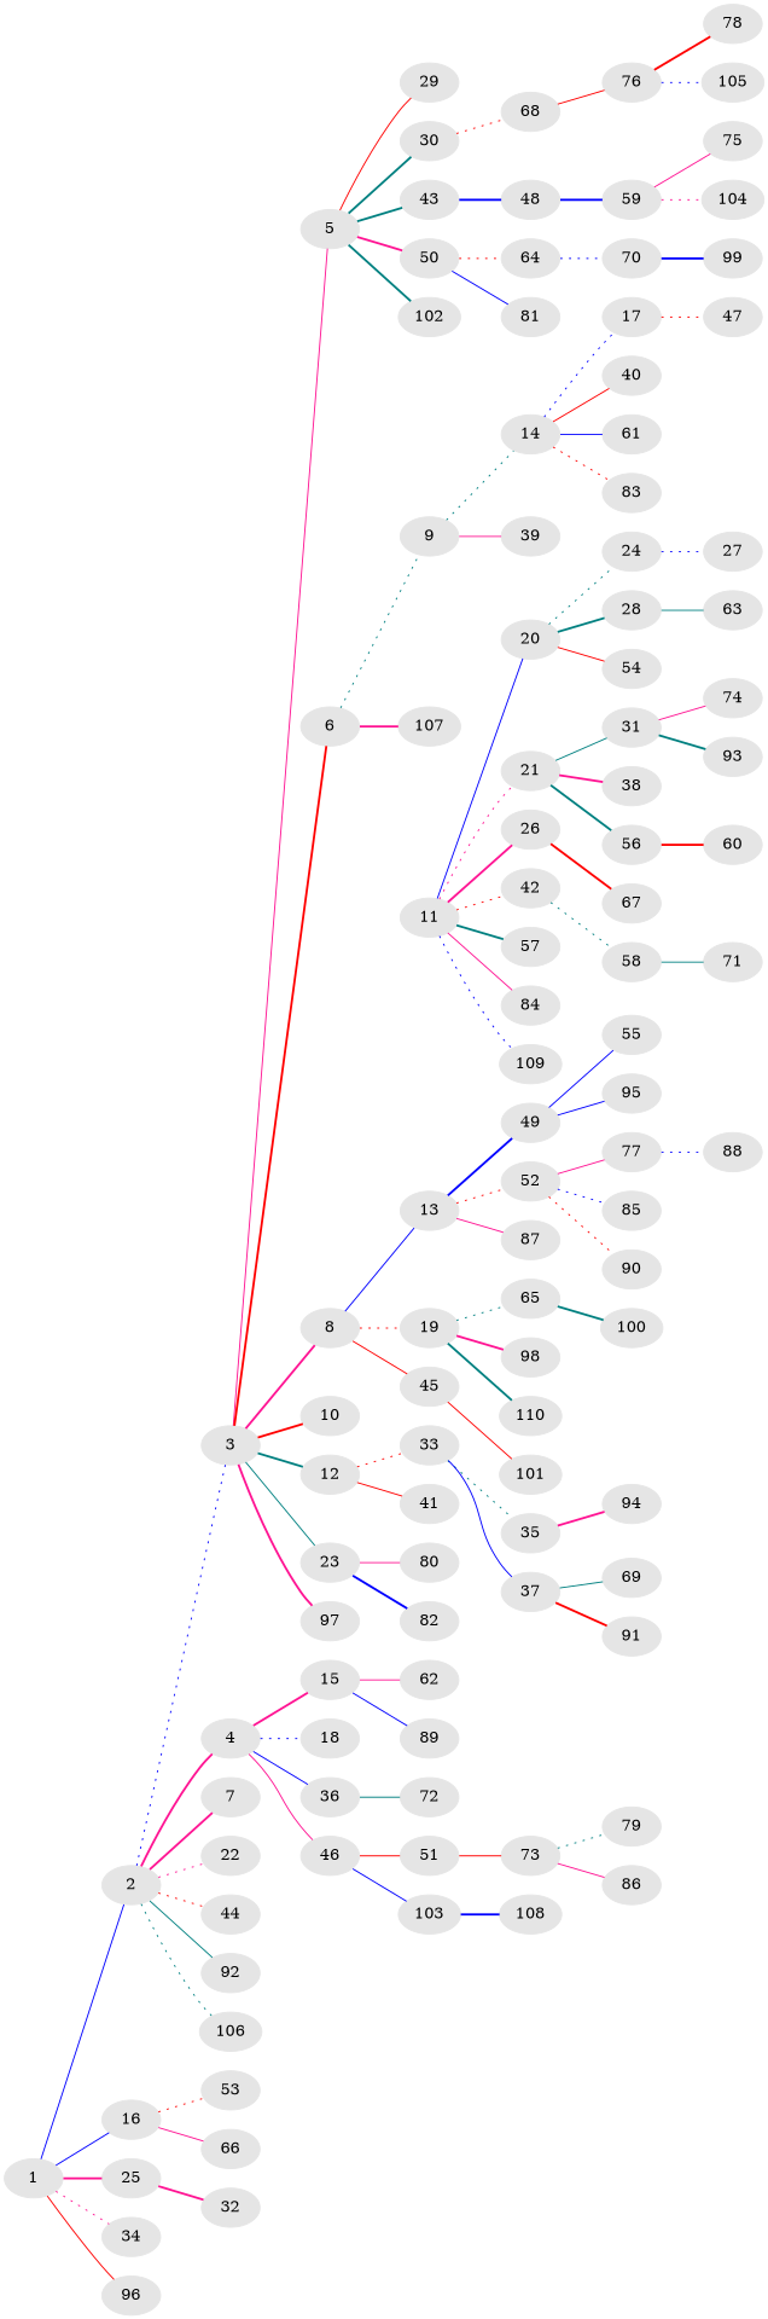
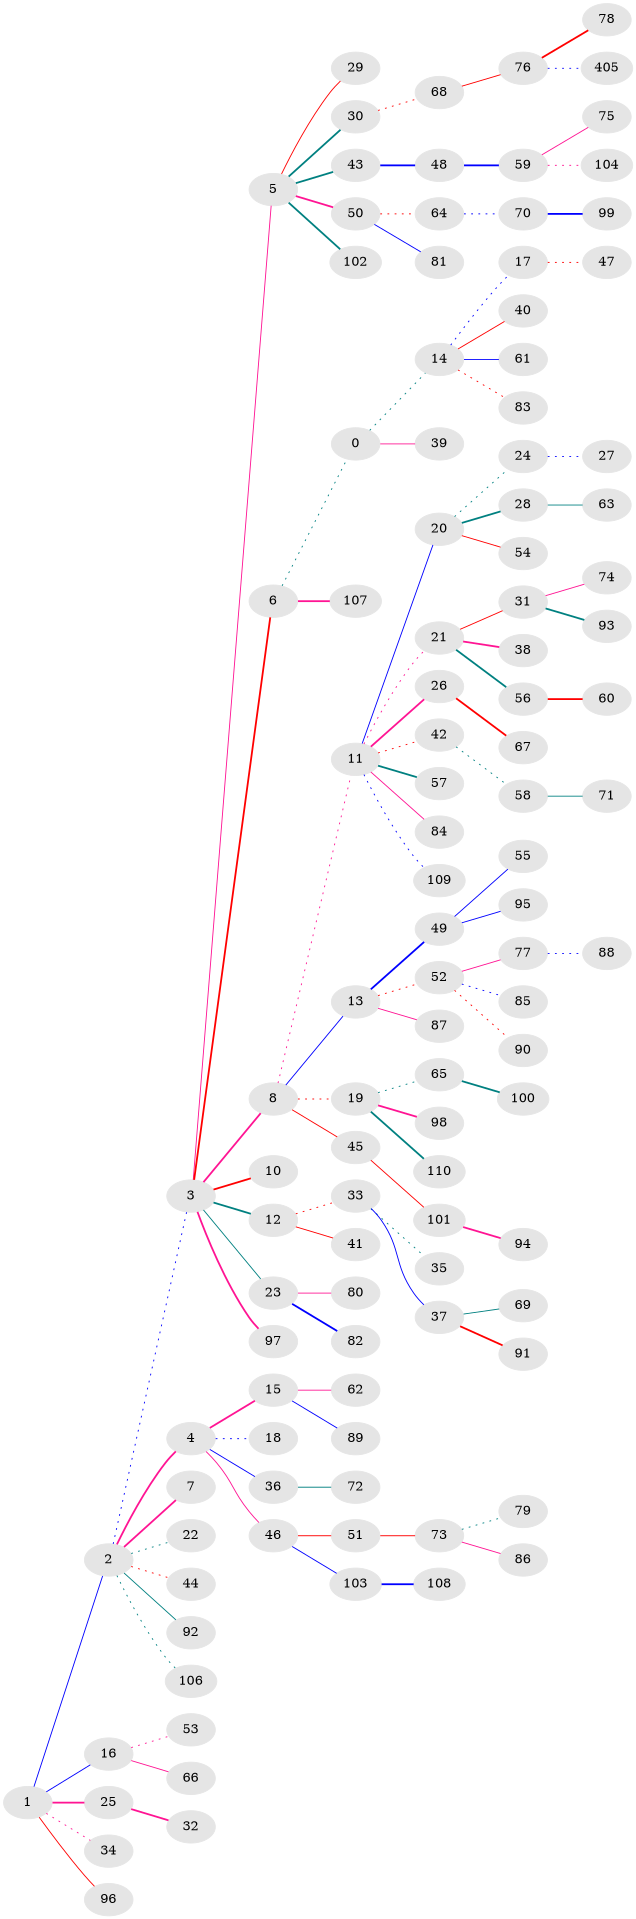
  graph {
    rankdir=LR
    node [color=gray90 style=filled]
    edge [color=deeppink style=solid]
    1
    2
    16
    25
    34
    96
    3
    4
    7
    22
    44
    92
    106
    53
    66
    32
    5
    6
    8
    10
    12
    23
    97
    15
    18
    36
    46
    29
    30
    43
    50
    102
-   9
+   9 [label=0]
    107
    11
    13
    19
    45
    33
    41
    80
    82
    62
    89
    72
    51
    103
    68
    48
    64
    81
    14
    39
    20
    21
    26
    42
    57
    84
    109
    49
    52
    87
    65
    98
    110
    101
    17
    40
    61
    83
    24
    28
    54
    31
    38
    56
    67
    58
    35
    37
    55
    95
    77
    85
    90
    47
    100
    27
    63
    74
    93
    60
    76
    94
    69
    91
    71
    59
    73
    108
    75
    104
    70
    79
    86
    88
    99
    78
-   105
+   105 [label=405]
    1 -- 2 [color=blue]
    1 -- 16 [color=blue]
    1 -- 25 [style=bold]
    1 -- 34 [style=dotted]
    1 -- 96 [color=red]
    2 -- 3 [color=blue style=dotted]
    2 -- 4 [style=bold]
    2 -- 7 [style=bold]
-   2 -- 22 [style=dotted]
+   2 -- 22 [color=teal style=dotted]
    2 -- 44 [color=red style=dotted]
    2 -- 92 [color=teal]
    2 -- 106 [color=teal style=dotted]
-   16 -- 53 [color=red style=dotted]
+   16 -- 53 [style=dotted]
    16 -- 66
    25 -- 32 [style=bold]
    3 -- 5
    3 -- 6 [color=red style=bold]
    3 -- 8 [style=bold]
    3 -- 10 [color=red style=bold]
    3 -- 12 [color=teal style=bold]
    3 -- 23 [color=teal]
    3 -- 97 [style=bold]
    4 -- 15 [style=bold]
    4 -- 18 [color=blue style=dotted]
    4 -- 36 [color=blue]
    4 -- 46
    5 -- 29 [color=red]
    5 -- 30 [color=teal style=bold]
    5 -- 43 [color=teal style=bold]
    5 -- 50 [style=bold]
    5 -- 102 [color=teal style=bold]
    6 -- 9 [color=teal style=dotted]
    6 -- 107 [style=bold]
+   8 -- 11 [style=dotted]
    8 -- 13 [color=blue]
    8 -- 19 [color=red style=dotted]
    8 -- 45 [color=red]
    12 -- 33 [color=red style=dotted]
    12 -- 41 [color=red]
    23 -- 80
    23 -- 82 [color=blue style=bold]
    15 -- 62
    15 -- 89 [color=blue]
    36 -- 72 [color=teal]
    46 -- 51 [color=red]
    46 -- 103 [color=blue]
    30 -- 68 [color=red style=dotted]
    43 -- 48 [color=blue style=bold]
    50 -- 64 [color=red style=dotted]
    50 -- 81 [color=blue]
    9 -- 14 [color=teal style=dotted]
    9 -- 39
    11 -- 20 [color=blue]
    11 -- 21 [style=dotted]
    11 -- 26 [style=bold]
    11 -- 42 [color=red style=dotted]
    11 -- 57 [color=teal style=bold]
    11 -- 84
    11 -- 109 [color=blue style=dotted]
    13 -- 49 [color=blue style=bold]
    13 -- 52 [color=red style=dotted]
    13 -- 87
    19 -- 65 [color=teal style=dotted]
    19 -- 98 [style=bold]
    19 -- 110 [color=teal style=bold]
    45 -- 101 [color=red]
    33 -- 35 [color=teal style=dotted]
    33 -- 37 [color=blue]
    51 -- 73 [color=red]
    103 -- 108 [color=blue style=bold]
    68 -- 76 [color=red]
    48 -- 59 [color=blue style=bold]
    64 -- 70 [color=blue style=dotted]
    14 -- 17 [color=blue style=dotted]
    14 -- 40 [color=red]
    14 -- 61 [color=blue]
    14 -- 83 [color=red style=dotted]
    20 -- 24 [color=teal style=dotted]
    20 -- 28 [color=teal style=bold]
    20 -- 54 [color=red]
-   21 -- 31 [color=teal]
+   21 -- 31 [color=red]
    21 -- 38 [style=bold]
    21 -- 56 [color=teal style=bold]
    26 -- 67 [color=red style=bold]
    42 -- 58 [color=teal style=dotted]
    49 -- 55 [color=blue]
    49 -- 95 [color=blue]
    52 -- 77
    52 -- 85 [color=blue style=dotted]
    52 -- 90 [color=red style=dotted]
    65 -- 100 [color=teal style=bold]
    17 -- 47 [color=red style=dotted]
    24 -- 27 [color=blue style=dotted]
    28 -- 63 [color=teal]
    31 -- 74
    31 -- 93 [color=teal style=bold]
    56 -- 60 [color=red style=bold]
    58 -- 71 [color=teal]
-   35 -- 94 [style=bold]
+   101 -- 94 [style=bold]
    37 -- 69 [color=teal]
    37 -- 91 [color=red style=bold]
    77 -- 88 [color=blue style=dotted]
    76 -- 78 [color=red style=bold]
    76 -- 105 [color=blue style=dotted]
    59 -- 75
    59 -- 104 [style=dotted]
    73 -- 79 [color=teal style=dotted]
    73 -- 86
    70 -- 99 [color=blue style=bold]
  }
